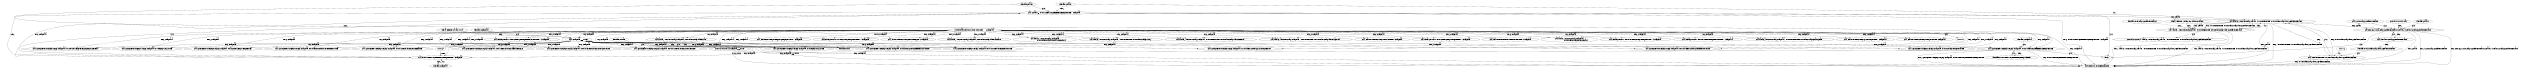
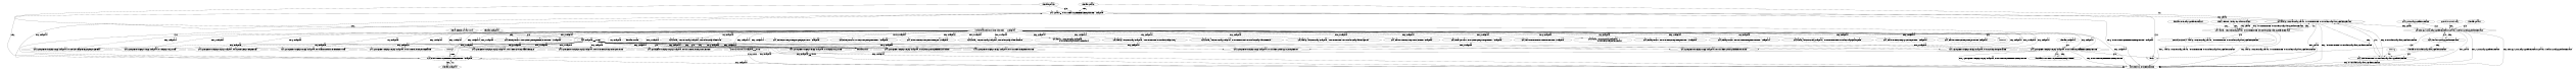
  digraph {
    n1 [label="(Call,handle->venc_set_config(pParam, (OMX_INDEXTYPE) OMX_IndexConfigVideoVp8ReferenceFrame))"]
    n2 [label="(Call,(OMX_INDEXTYPE) OMX_IndexConfigVideoVp8ReferenceFrame)"]
    n3 [label="(Call,!handle->venc_set_config(pParam, (OMX_INDEXTYPE) OMX_IndexConfigVideoVp8ReferenceFrame))"]
    n4 [label="(Call,memcpy(&m_sConfigVp8ReferenceFrame, pParam, sizeof(m_sConfigVp8ReferenceFrame)))"]
    n5 [label="(MethodReturn,OMX_ERRORTYPE)"]
    n6 [label="(ControlStructure,if (!handle->venc_set_config(pParam, (OMX_INDEXTYPE) OMX_IndexConfigVideoVp8ReferenceFrame)))"]
    n7 [label="(Block,)"]
    n8 [label="(Call,sizeof(m_sConfigVp8ReferenceFrame))"]
    n9 [label="(Call,* pParam = (OMX_VIDEO_VP8REFERENCEFRAMETYPE*) configData)"]
    n10 [label="(Call,(OMX_VIDEO_VP8REFERENCEFRAMETYPE*) configData)"]
    n11 [label="(Identifier,configData)"]
    n12 [label="(Call,VALIDATE_OMX_PARAM_DATA(configData, OMX_VIDEO_VP8REFERENCEFRAMETYPE))"]
    n13 [label="(Identifier,OMX_VIDEO_VP8REFERENCEFRAMETYPE)"]
    n14 [label="(Call,configData == NULL)"]
    n15 [label="(Call,VALIDATE_OMX_PARAM_DATA(configData, OMX_PARAM_U32TYPE))"]
    n16 [label="(Call,VALIDATE_OMX_PARAM_DATA(configData, OMX_CONFIG_FRAMERATETYPE))"]
    n17 [label="(Call,VALIDATE_OMX_PARAM_DATA(configData, OMX_VIDEO_CONFIG_DEINTERLACE))"]
    n18 [label="(Call,VALIDATE_OMX_PARAM_DATA(configData, QOMX_VIDEO_CONFIG_LTRUSE_TYPE))"]
    n19 [label="(Call,VALIDATE_OMX_PARAM_DATA(configData, OMX_CONFIG_INTRAREFRESHVOPTYPE))"]
    n20 [label="(Call,VALIDATE_OMX_PARAM_DATA(configData, OMX_VIDEO_CONFIG_AVCINTRAPERIOD))"]
    n21 [label="(Call,VALIDATE_OMX_PARAM_DATA(configData, QOMX_VIDEO_CONFIG_LTRPERIOD_TYPE))"]
    n22 [label="(Call,VALIDATE_OMX_PARAM_DATA(configData, OMX_CONFIG_ROTATIONTYPE))"]
    n23 [label="(Identifier,NULL)"]
    n24 [label="(Call,VALIDATE_OMX_PARAM_DATA(configData, OMX_VIDEO_CONFIG_BITRATETYPE))"]
    n25 [label="(Call,VALIDATE_OMX_PARAM_DATA(configData, OMX_QCOM_FRAME_PACK_ARRANGEMENT))"]
    n26 [label="(ControlStructure,if (configData == NULL))"]
    n27 [label="(Call,VALIDATE_OMX_PARAM_DATA(configData, QOMX_EXTNINDEX_VIDEO_PERFMODE))"]
    n28 [label="(Call,VALIDATE_OMX_PARAM_DATA(configData, QOMX_VIDEO_CONFIG_LTRMARK_TYPE))"]
    n29 [label="(Call,VALIDATE_OMX_PARAM_DATA(configData, OMX_PARAM_U32TYPE))"]
    n30 [label="(Call,VALIDATE_OMX_PARAM_DATA(configData, QOMX_VIDEO_INTRAPERIODTYPE))"]
    n31 [label="(MethodParameterIn,OMX_IN OMX_PTR        configData)"]
    n32 [label="(Call,reinterpret_cast<OMX_CONFIG_INTRAREFRESHVOPTYPE*>(configData))"]
    n33 [label="(Call,handle->venc_set_config(configData, OMX_IndexConfigVideoBitrate))"]
    n34 [label="(Call,(OMX_QCOM_FRAME_PACK_ARRANGEMENT *) configData)"]
    n35 [label="(Call,reinterpret_cast<OMX_CONFIG_ROTATIONTYPE*>(configData))"]
    n36 [label="(Call,(OMX_VIDEO_CONFIG_DEINTERLACE*) configData)"]
    n37 [label="(Call,handle->venc_set_config(configData, OMX_IndexConfigVideoFramerate))"]
    n38 [label="(Call,handle->venc_set_config(configData,\n                                OMX_IndexConfigVideoIntraVOPRefresh))"]
    n39 [label="(Call,handle->venc_set_config(configData, (OMX_INDEXTYPE)OMX_IndexConfigPriority))"]
    n40 [label="(Call,handle->venc_set_config(configData, (OMX_INDEXTYPE)QOMX_IndexConfigVideoLTRPeriod))"]
    n41 [label="(Call,handle->venc_set_config(configData, (OMX_INDEXTYPE) QOMX_IndexConfigVideoIntraperiod))"]
    n42 [label="(Call,(QOMX_VIDEO_CONFIG_LTRUSE_TYPE*)configData)"]
    n43 [label="(Call,reinterpret_cast<OMX_CONFIG_FRAMERATETYPE*>(configData))"]
    n44 [label="(Call,(QOMX_EXTNINDEX_VIDEO_PERFMODE*)configData)"]
    n45 [label="(Call,handle->venc_set_config(configData,\n                                OMX_IndexConfigCommonRotate))"]
    n46 [label="(Call,reinterpret_cast<OMX_VIDEO_CONFIG_BITRATETYPE*>(configData))"]
    n47 [label="(Call,reinterpret_cast<QOMX_VIDEO_INTRAPERIODTYPE*>(configData))"]
    n48 [label="(Call,handle->venc_set_config(configData, (OMX_INDEXTYPE)OMX_IndexConfigOperatingRate))"]
    n49 [label="(Call,(OMX_VIDEO_CONFIG_AVCINTRAPERIOD*) configData)"]
    n50 [label="(Call,(QOMX_VIDEO_CONFIG_LTRMARK_TYPE*)configData)"]
    1000100
    n52 [label="(Identifier,OMX_IndexConfigVideoVp8ReferenceFrame)"]
    n53 [label="(Identifier,configData)"]
    n54 [label="(Identifier,pParam)"]
    n55 [label="(Literal,\"ERROR: param is null\")"]
    n56 [label="(Identifier,configData)"]
    n57 [label="(Call,&m_sConfigVp8ReferenceFrame)"]
    n58 [label="(ControlStructure,break;)"]
    n59 [label="(Literal,\"ERROR: Setting VP8 reference frame\")"]
    n60 [label="(Identifier,m_sConfigVp8ReferenceFrame)"]
    n61 [label="(Identifier,pParam)"]
    n62 [label="(Identifier,m_state)"]
    n63 [label="(Identifier,pParam)"]
    1000769
    1000776
    n1 -> n2 [label="CFG: "]
    n1 -> n3 [label="AST: "]
    n1 -> n3 [label="DDG: pParam"]
    n1 -> n3 [label="DDG: (OMX_INDEXTYPE) OMX_IndexConfigVideoVp8ReferenceFrame"]
    n1 -> n4 [label="DDG: pParam"]
    n1 -> n5 [label="DDG: pParam"]
    n1 -> n5 [label="DDG: (OMX_INDEXTYPE) OMX_IndexConfigVideoVp8ReferenceFrame"]
    n2 -> n1 [label="AST: "]
    n2 -> n1 [label="DDG: OMX_IndexConfigVideoVp8ReferenceFrame"]
    n2 -> n5 [label="DDG: OMX_IndexConfigVideoVp8ReferenceFrame"]
    n3 -> n1 [label="CFG: "]
    n3 -> n5 [label="DDG: handle->venc_set_config(pParam, (OMX_INDEXTYPE) OMX_IndexConfigVideoVp8ReferenceFrame)"]
    n3 -> n5 [label="DDG: !handle->venc_set_config(pParam, (OMX_INDEXTYPE) OMX_IndexConfigVideoVp8ReferenceFrame)"]
    n3 -> n6 [label="AST: "]
    n4 -> n5 [label="DDG: memcpy(&m_sConfigVp8ReferenceFrame, pParam, sizeof(m_sConfigVp8ReferenceFrame))"]
    n4 -> n5 [label="DDG: pParam"]
    n4 -> n5 [label="DDG: &m_sConfigVp8ReferenceFrame"]
    n4 -> n7 [label="AST: "]
    n4 -> n8 [label="CFG: "]
    n8 -> n4 [label="AST: "]
    n8 -> n52 [label="CFG: "]
    n9 -> n1 [label="DDG: pParam"]
    n9 -> n5 [label="DDG: (OMX_VIDEO_VP8REFERENCEFRAMETYPE*) configData"]
    n9 -> n7 [label="AST: "]
    n9 -> n10 [label="CFG: "]
+   n10 -> n5 [label="DDG: configData"]
    n10 -> n9 [label="AST: "]
    n10 -> n9 [label="DDG: configData"]
    n10 -> n11 [label="CFG: "]
    n11 -> n10 [label="AST: "]
    n12 -> n5 [label="DDG: VALIDATE_OMX_PARAM_DATA(configData, OMX_VIDEO_VP8REFERENCEFRAMETYPE)"]
    n12 -> n5 [label="DDG: OMX_VIDEO_VP8REFERENCEFRAMETYPE"]
    n12 -> n7 [label="AST: "]
    n12 -> n10 [label="DDG: configData"]
    n12 -> n13 [label="CFG: "]
    n13 -> n12 [label="AST: "]
    n14 -> n5 [label="DDG: configData"]
    n14 -> n5 [label="DDG: NULL"]
    n14 -> n5 [label="DDG: configData == NULL"]
    n14 -> n12 [label="DDG: configData"]
    n14 -> n15 [label="DDG: configData"]
    n14 -> n16 [label="DDG: configData"]
    n14 -> n17 [label="DDG: configData"]
    n14 -> n18 [label="DDG: configData"]
    n14 -> n19 [label="DDG: configData"]
    n14 -> n20 [label="DDG: configData"]
    n14 -> n21 [label="DDG: configData"]
    n14 -> n22 [label="DDG: configData"]
    n14 -> n23 [label="CFG: "]
    n14 -> n24 [label="DDG: configData"]
    n14 -> n25 [label="DDG: configData"]
    n14 -> n26 [label="AST: "]
    n14 -> n27 [label="DDG: configData"]
    n14 -> n28 [label="DDG: configData"]
    n14 -> n29 [label="DDG: configData"]
    n14 -> n30 [label="DDG: configData"]
    n23 -> n14 [label="AST: "]
    n31 -> n5 [label="DDG: configData"]
    n31 -> n10 [label="DDG: configData"]
    n31 -> n12 [label="DDG: configData"]
-   n31 -> n14 [label="DDG: configData"]
+   n31 -> n23 [label="DDG: configData"]
    n31 -> n15 [label="DDG: configData"]
    n31 -> n16 [label="DDG: configData"]
    n31 -> n17 [label="DDG: configData"]
    n31 -> n18 [label="DDG: configData"]
    n31 -> n19 [label="DDG: configData"]
    n31 -> n20 [label="DDG: configData"]
    n31 -> n21 [label="DDG: configData"]
    n31 -> n22 [label="DDG: configData"]
    n31 -> n24 [label="DDG: configData"]
    n31 -> n25 [label="DDG: configData"]
    n31 -> n27 [label="DDG: configData"]
    n31 -> n28 [label="DDG: configData"]
    n31 -> n29 [label="DDG: configData"]
    n31 -> n30 [label="DDG: configData"]
    n31 -> n32 [label="DDG: configData"]
    n31 -> n33 [label="DDG: configData"]
    n31 -> n34 [label="NULL: configData"]
    n31 -> n35 [label="DDG: configData"]
    n31 -> n36 [label="DDG: configData"]
    n31 -> n37 [label="DDG: configData"]
    n31 -> n38 [label="DDG: configData"]
    n31 -> n39 [label="DDG: configData"]
    n31 -> n40 [label="DDG: configData"]
    n31 -> n41 [label="DDG: configData"]
    n31 -> n42 [label="DDG: configData"]
    n31 -> n43 [label="DDG: configData"]
    n31 -> n44 [label="DDG: configData"]
    n31 -> n45 [label="DDG: configData"]
    n31 -> n46 [label="DDG: configData"]
    n31 -> n47 [label="DDG: configData"]
    n31 -> n48 [label="DDG: configData"]
    n31 -> n49 [label="DDG: configData"]
    n31 -> n50 [label="DDG: configData"]
    n31 -> 1000100 [label="AST: "]
    n52 -> n2 [label="AST: "]
    n53 -> n14 [label="AST: "]
    n54 -> n9 [label="AST: "]
    n54 -> n12 [label="CFG: "]
    n55 -> n14 [label="CFG: "]
    n56 -> n12 [label="AST: "]
    n57 -> n4 [label="AST: "]
    n58 -> n4 [label="CFG: "]
    n59 -> n3 [label="CFG: "]
    n60 -> n3 [label="CFG: "]
    n61 -> n1 [label="AST: "]
    n61 -> n9 [label="CFG: "]
    n62 -> n23 [label="CFG: "]
    n63 -> n4 [label="AST: "]
    1000769 -> n10 [label="VIDEO: "]
    1000776 -> n2 [label="AST: "]
  }
